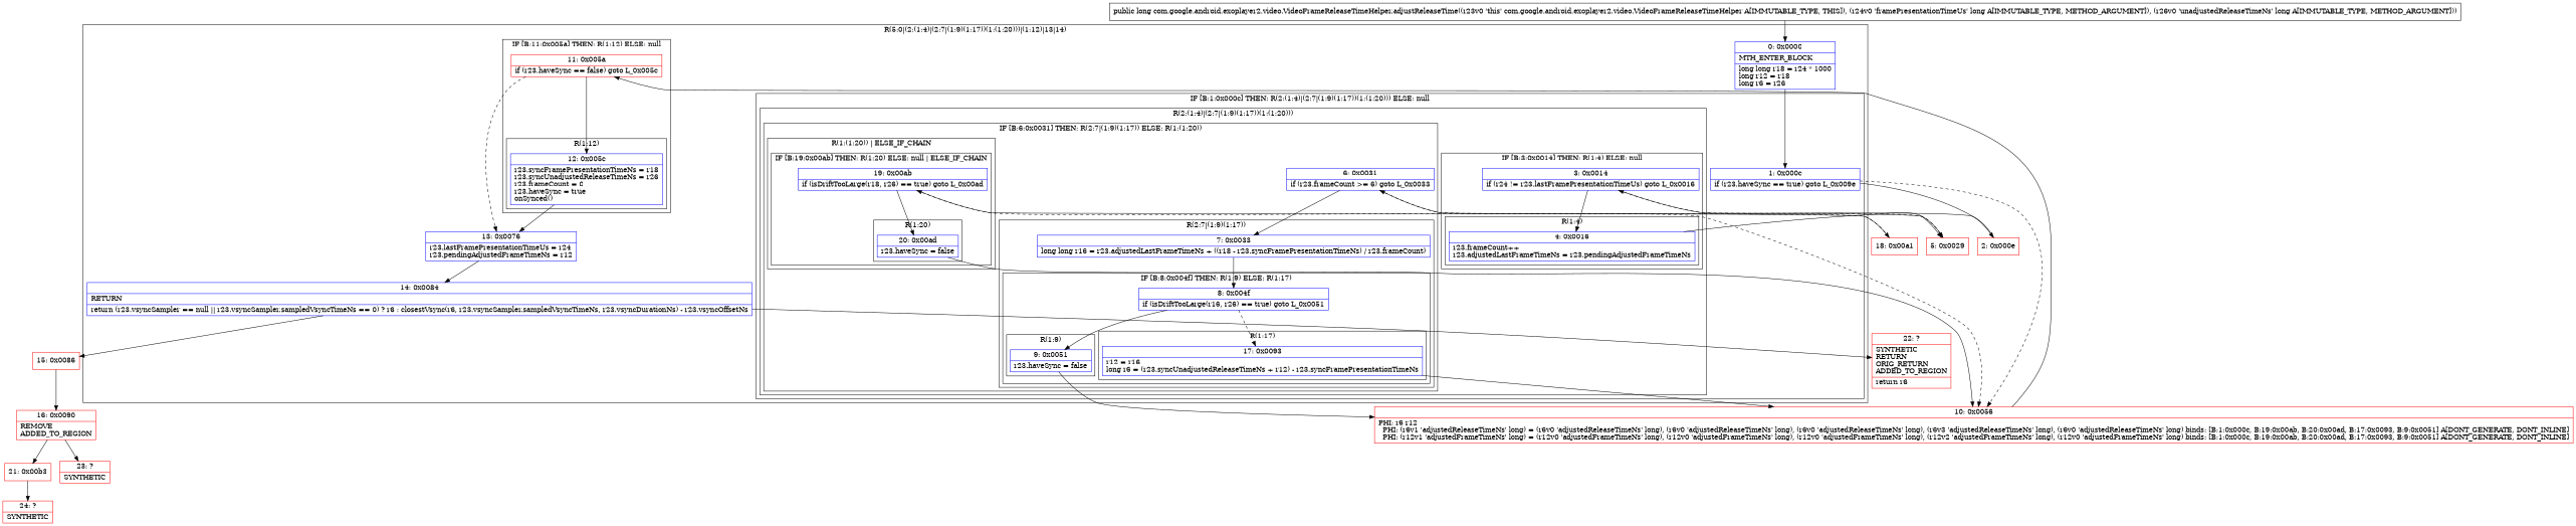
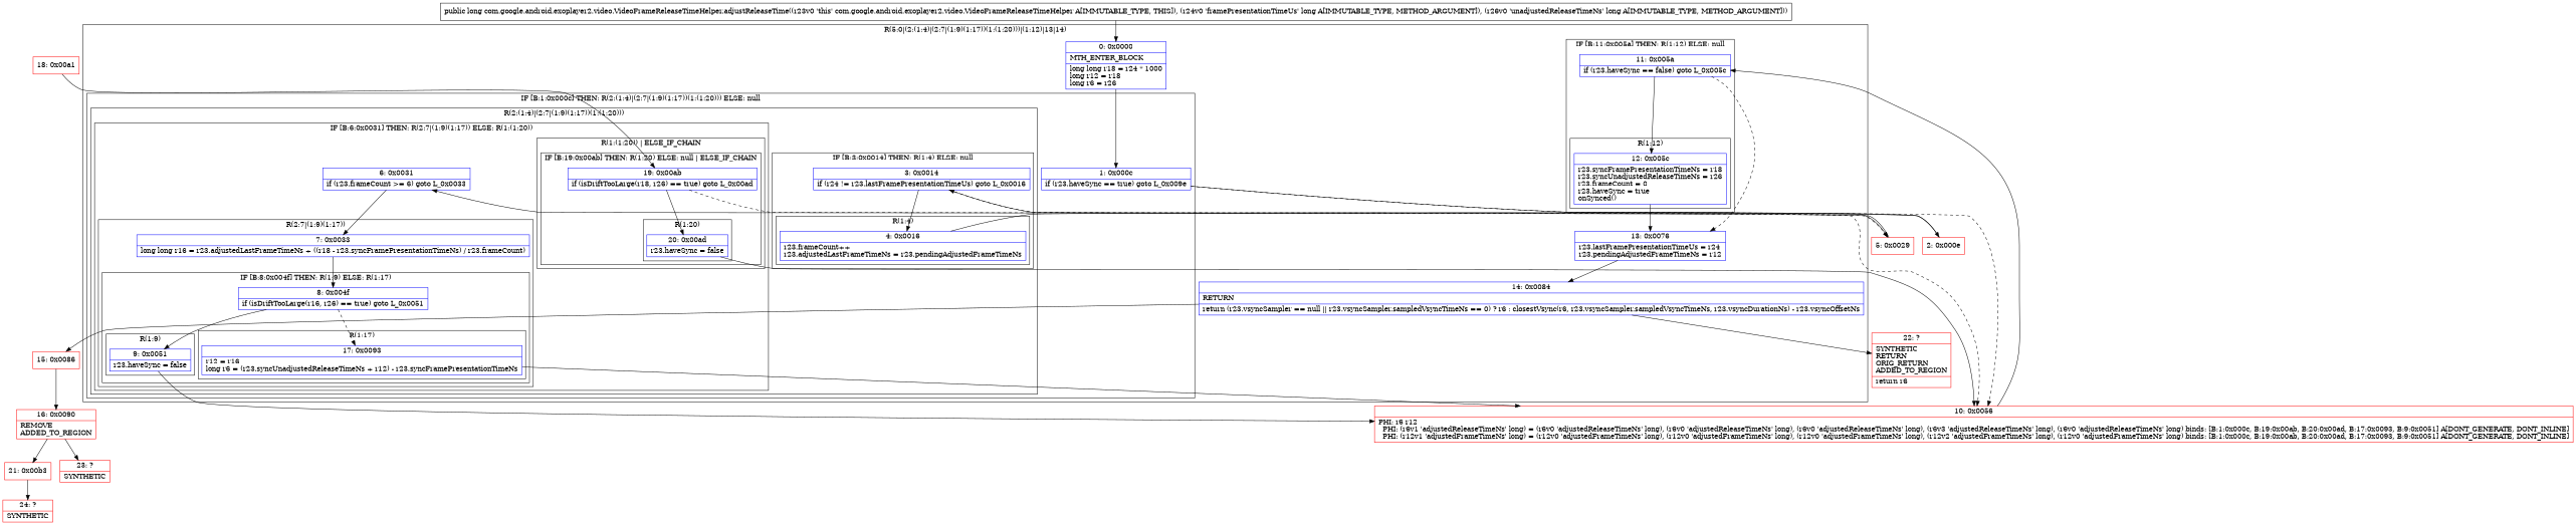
  digraph {
    node [color=blue shape=record]
    n1 [label="{4\:\ 0x0016|r23.frameCount++\lr23.adjustedLastFrameTimeNs = r23.pendingAdjustedFrameTimeNs\l}"]
    n2 [label="{3\:\ 0x0014|if (r24 != r23.lastFramePresentationTimeUs) goto L_0x0016\l}"]
    n3 [label="{9\:\ 0x0051|r23.haveSync = false\l}"]
    n4 [label="{17\:\ 0x0093|r12 = r16\llong r6 = (r23.syncUnadjustedReleaseTimeNs + r12) \- r23.syncFramePresentationTimeNs\l}"]
    n5 [label="{8\:\ 0x004f|if (isDriftTooLarge(r16, r26) == true) goto L_0x0051\l}"]
    n6 [label="{7\:\ 0x0033|long long r16 = r23.adjustedLastFrameTimeNs + ((r18 \- r23.syncFramePresentationTimeNs) \/ r23.frameCount)\l}"]
    n7 [label="{20\:\ 0x00ad|r23.haveSync = false\l}"]
    n8 [label="{19\:\ 0x00ab|if (isDriftTooLarge(r18, r26) == true) goto L_0x00ad\l}"]
    n9 [label="{6\:\ 0x0031|if (r23.frameCount \>= 6) goto L_0x0033\l}"]
    n10 [label="{1\:\ 0x000c|if (r23.haveSync == true) goto L_0x009e\l}"]
    n11 [label="{12\:\ 0x005c|r23.syncFramePresentationTimeNs = r18\lr23.syncUnadjustedReleaseTimeNs = r26\lr23.frameCount = 0\lr23.haveSync = true\lonSynced()\l}"]
-   n12 [color=red label="{11\:\ 0x005a|if (r23.haveSync == false) goto L_0x005c\l}"]
+   n12 [label="{11\:\ 0x005a|if (r23.haveSync == false) goto L_0x005c\l}"]
    n13 [label="{0\:\ 0x0000|MTH_ENTER_BLOCK\l|long long r18 = r24 * 1000\llong r12 = r18\llong r6 = r26\l}"]
    n14 [label="{13\:\ 0x0076|r23.lastFramePresentationTimeUs = r24\lr23.pendingAdjustedFrameTimeNs = r12\l}"]
    n15 [label="{14\:\ 0x0084|RETURN\l|return (r23.vsyncSampler == null \|\| r23.vsyncSampler.sampledVsyncTimeNs == 0) ? r6 : closestVsync(r6, r23.vsyncSampler.sampledVsyncTimeNs, r23.vsyncDurationNs) \- r23.vsyncOffsetNs\l}"]
    n16 [color=red label="{5\:\ 0x0029}"]
    n17 [color=red label="{10\:\ 0x0056|PHI: r6 r12 \l  PHI: (r6v1 'adjustedReleaseTimeNs' long) = (r6v0 'adjustedReleaseTimeNs' long), (r6v0 'adjustedReleaseTimeNs' long), (r6v0 'adjustedReleaseTimeNs' long), (r6v3 'adjustedReleaseTimeNs' long), (r6v0 'adjustedReleaseTimeNs' long) binds: [B:1:0x000c, B:19:0x00ab, B:20:0x00ad, B:17:0x0093, B:9:0x0051] A[DONT_GENERATE, DONT_INLINE]\l  PHI: (r12v1 'adjustedFrameTimeNs' long) = (r12v0 'adjustedFrameTimeNs' long), (r12v0 'adjustedFrameTimeNs' long), (r12v0 'adjustedFrameTimeNs' long), (r12v2 'adjustedFrameTimeNs' long), (r12v0 'adjustedFrameTimeNs' long) binds: [B:1:0x000c, B:19:0x00ab, B:20:0x00ad, B:17:0x0093, B:9:0x0051] A[DONT_GENERATE, DONT_INLINE]\l}"]
    n18 [color=red label="{18\:\ 0x00a1}"]
    n19 [color=red label="{2\:\ 0x000e}"]
    n20 [color=red label="{15\:\ 0x0086}"]
    n21 [color=red label="{22\:\ ?|SYNTHETIC\lRETURN\lORIG_RETURN\lADDED_TO_REGION\l|return r6\l}"]
    n22 [color=red label="{16\:\ 0x0090|REMOVE\lADDED_TO_REGION\l}"]
    n23 [color=red label="{21\:\ 0x00b3}"]
    n24 [color=red label="{23\:\ ?|SYNTHETIC\l}"]
    n25 [color=red label="{24\:\ ?|SYNTHETIC\l}"]
    n26 [label="{public long com.google.android.exoplayer2.video.VideoFrameReleaseTimeHelper.adjustReleaseTime((r23v0 'this' com.google.android.exoplayer2.video.VideoFrameReleaseTimeHelper A[IMMUTABLE_TYPE, THIS]), (r24v0 'framePresentationTimeUs' long A[IMMUTABLE_TYPE, METHOD_ARGUMENT]), (r26v0 'unadjustedReleaseTimeNs' long A[IMMUTABLE_TYPE, METHOD_ARGUMENT])) }" color=""]
    subgraph cluster_1 {
      label="R(5:0|(2:(1:4)|(2:7|(1:9)(1:17))(1:(1:20)))|(1:12)|13|14)"
      n13
      n14
      n15
      subgraph cluster_2 {
        label="IF [B:1:0x000c] THEN: R(2:(1:4)|(2:7|(1:9)(1:17))(1:(1:20))) ELSE: null"
        n10
        subgraph cluster_3 {
          label="R(2:(1:4)|(2:7|(1:9)(1:17))(1:(1:20)))"
          subgraph cluster_4 {
            label="IF [B:3:0x0014] THEN: R(1:4) ELSE: null"
            n2
            subgraph cluster_5 {
              label="R(1:4)"
              n1
            }
          }
          subgraph cluster_6 {
            label="IF [B:6:0x0031] THEN: R(2:7|(1:9)(1:17)) ELSE: R(1:(1:20))"
            n9
            subgraph cluster_7 {
              label="R(2:7|(1:9)(1:17))"
              n6
              subgraph cluster_8 {
                label="IF [B:8:0x004f] THEN: R(1:9) ELSE: R(1:17)"
                n5
                subgraph cluster_9 {
                  label="R(1:9)"
                  n3
                }
                subgraph cluster_10 {
                  label="R(1:17)"
                  n4
                }
              }
            }
            subgraph cluster_11 {
              label="R(1:(1:20)) | ELSE_IF_CHAIN\l"
              subgraph cluster_12 {
                label="IF [B:19:0x00ab] THEN: R(1:20) ELSE: null | ELSE_IF_CHAIN\l"
                n8
                subgraph cluster_13 {
                  label="R(1:20)"
                  n7
                }
              }
            }
          }
        }
      }
      subgraph cluster_14 {
        label="IF [B:11:0x005a] THEN: R(1:12) ELSE: null"
        n12
        subgraph cluster_15 {
          label="R(1:12)"
          n11
        }
      }
    }
    n1 -> n16
    n2 -> n1
    n2 -> n16 [style=dashed]
    n3 -> n17
    n4 -> n17
    n5 -> n3
    n5 -> n4 [style=dashed]
    n6 -> n5
    n7 -> n17
    n8 -> n7
    n8 -> n17 [style=dashed]
    n9 -> n6
-   n9 -> n18 [style=dashed]
    n10 -> n17 [style=dashed]
    n10 -> n19
    n11 -> n14
    n12 -> n11
    n12 -> n14 [style=dashed]
    n13 -> n10
    n14 -> n15
    n15 -> n20
    n15 -> n21
    n16 -> n9
    n17 -> n12
    n18 -> n8
    n19 -> n2
    n20 -> n22
    n22 -> n23
    n22 -> n24
    n23 -> n25
    n26 -> n13
  }
